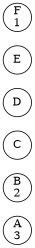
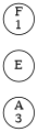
  digraph {
    rankdir=LR
    node [fixedsize=true shape=circle]
    n1 [label="A\n3" width=0.5]
-   n2 [label="B\n2" width=0.5]
-   n3 [label="C\n" width=0.5]
-   n4 [label="D\n" width=0.5]
    n5 [label="E\n" width=0.5]
    n6 [label="F\n1" width=0.5]
  }
